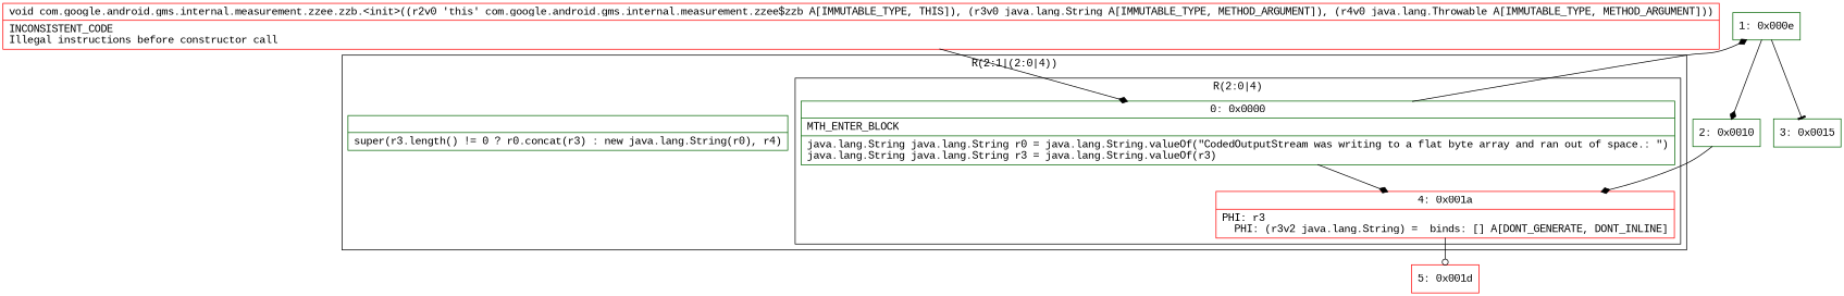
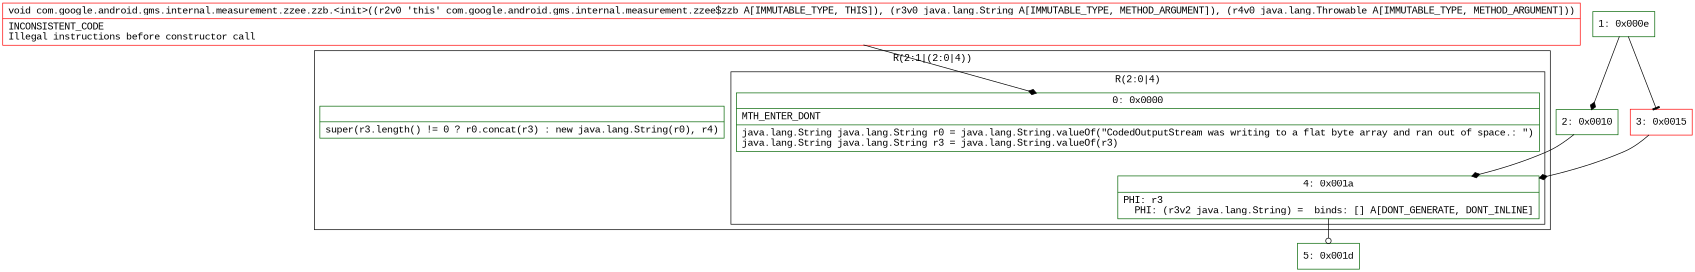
  digraph {
    fontname="Liberation Mono"
    node [color=darkgreen fontname="Liberation Mono" shape=record]
    edge [arrowhead=diamond fontname="Liberation Mono"]
-   n1 [label="{0\:\ 0x0000|MTH_ENTER_BLOCK\l|java.lang.String java.lang.String r0 = java.lang.String.valueOf(\"CodedOutputStream was writing to a flat byte array and ran out of space.: \")\ljava.lang.String java.lang.String r3 = java.lang.String.valueOf(r3)\l}"]
-   n2 [color=red label="{4\:\ 0x001a|PHI: r3 \l  PHI: (r3v2 java.lang.String) =  binds: [] A[DONT_GENERATE, DONT_INLINE]\l}"]
+   n1 [label="{0\:\ 0x0000|MTH_ENTER_DONT\l|java.lang.String java.lang.String r0 = java.lang.String.valueOf(\"CodedOutputStream was writing to a flat byte array and ran out of space.: \")\ljava.lang.String java.lang.String r3 = java.lang.String.valueOf(r3)\l}"]
+   n2 [label="{4\:\ 0x001a|PHI: r3 \l  PHI: (r3v2 java.lang.String) =  binds: [] A[DONT_GENERATE, DONT_INLINE]\l}"]
    n3 [label="{|super(r3.length() != 0 ? r0.concat(r3) : new java.lang.String(r0), r4)\l}"]
    n4 [label="{1\:\ 0x000e}"]
-   n5 [color=red label="{5\:\ 0x001d}"]
+   n5 [label="{5\:\ 0x001d}"]
    n6 [label="{2\:\ 0x0010}"]
-   n7 [label="{3\:\ 0x0015}"]
+   n7 [color=red label="{3\:\ 0x0015}"]
    n8 [color=red label="{void com.google.android.gms.internal.measurement.zzee.zzb.\<init\>((r2v0 'this' com.google.android.gms.internal.measurement.zzee$zzb A[IMMUTABLE_TYPE, THIS]), (r3v0 java.lang.String A[IMMUTABLE_TYPE, METHOD_ARGUMENT]), (r4v0 java.lang.Throwable A[IMMUTABLE_TYPE, METHOD_ARGUMENT]))  | INCONSISTENT_CODE\lIllegal instructions before constructor call\l}"]
    subgraph cluster_1 {
      label="R(2:1|(2:0|4))"
      n3
      subgraph cluster_2 {
        label="R(2:0|4)"
        n1
        n2
      }
    }
-   n1 -> n4
    n2 -> n5 [arrowhead=odot]
    n4 -> n6
    n4 -> n7 [arrowhead=tee]
    n6 -> n2
-   n1 -> n2
+   n7 -> n2
    n8 -> n1
  }
